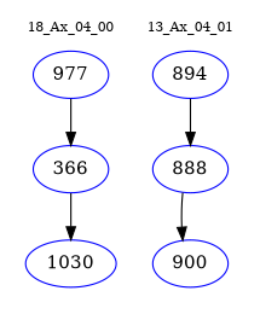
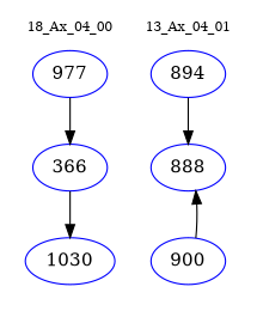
  digraph {
    fontname="DejaVu Serif"
    node [color=blue fontname="DejaVu Serif"]
    edge [color=black fontname="DejaVu Serif"]
    n1 [label=977]
    n2 [label=366]
    n3 [label=1030]
    n4 [label=894]
    n5 [label=888]
    n6 [label=900]
    subgraph cluster_1 {
      color=white
      fontsize=10
      label="18_Ax_04_00"
      n1
      n2
      n3
    }
    subgraph cluster_2 {
      color=white
      fontsize=10
      label="13_Ax_04_01"
      n4
      n5
      n6
    }
    n1 -> n2
    n2 -> n3
    n4 -> n5
-   n5 -> n6
+   n6 -> n5
  }
